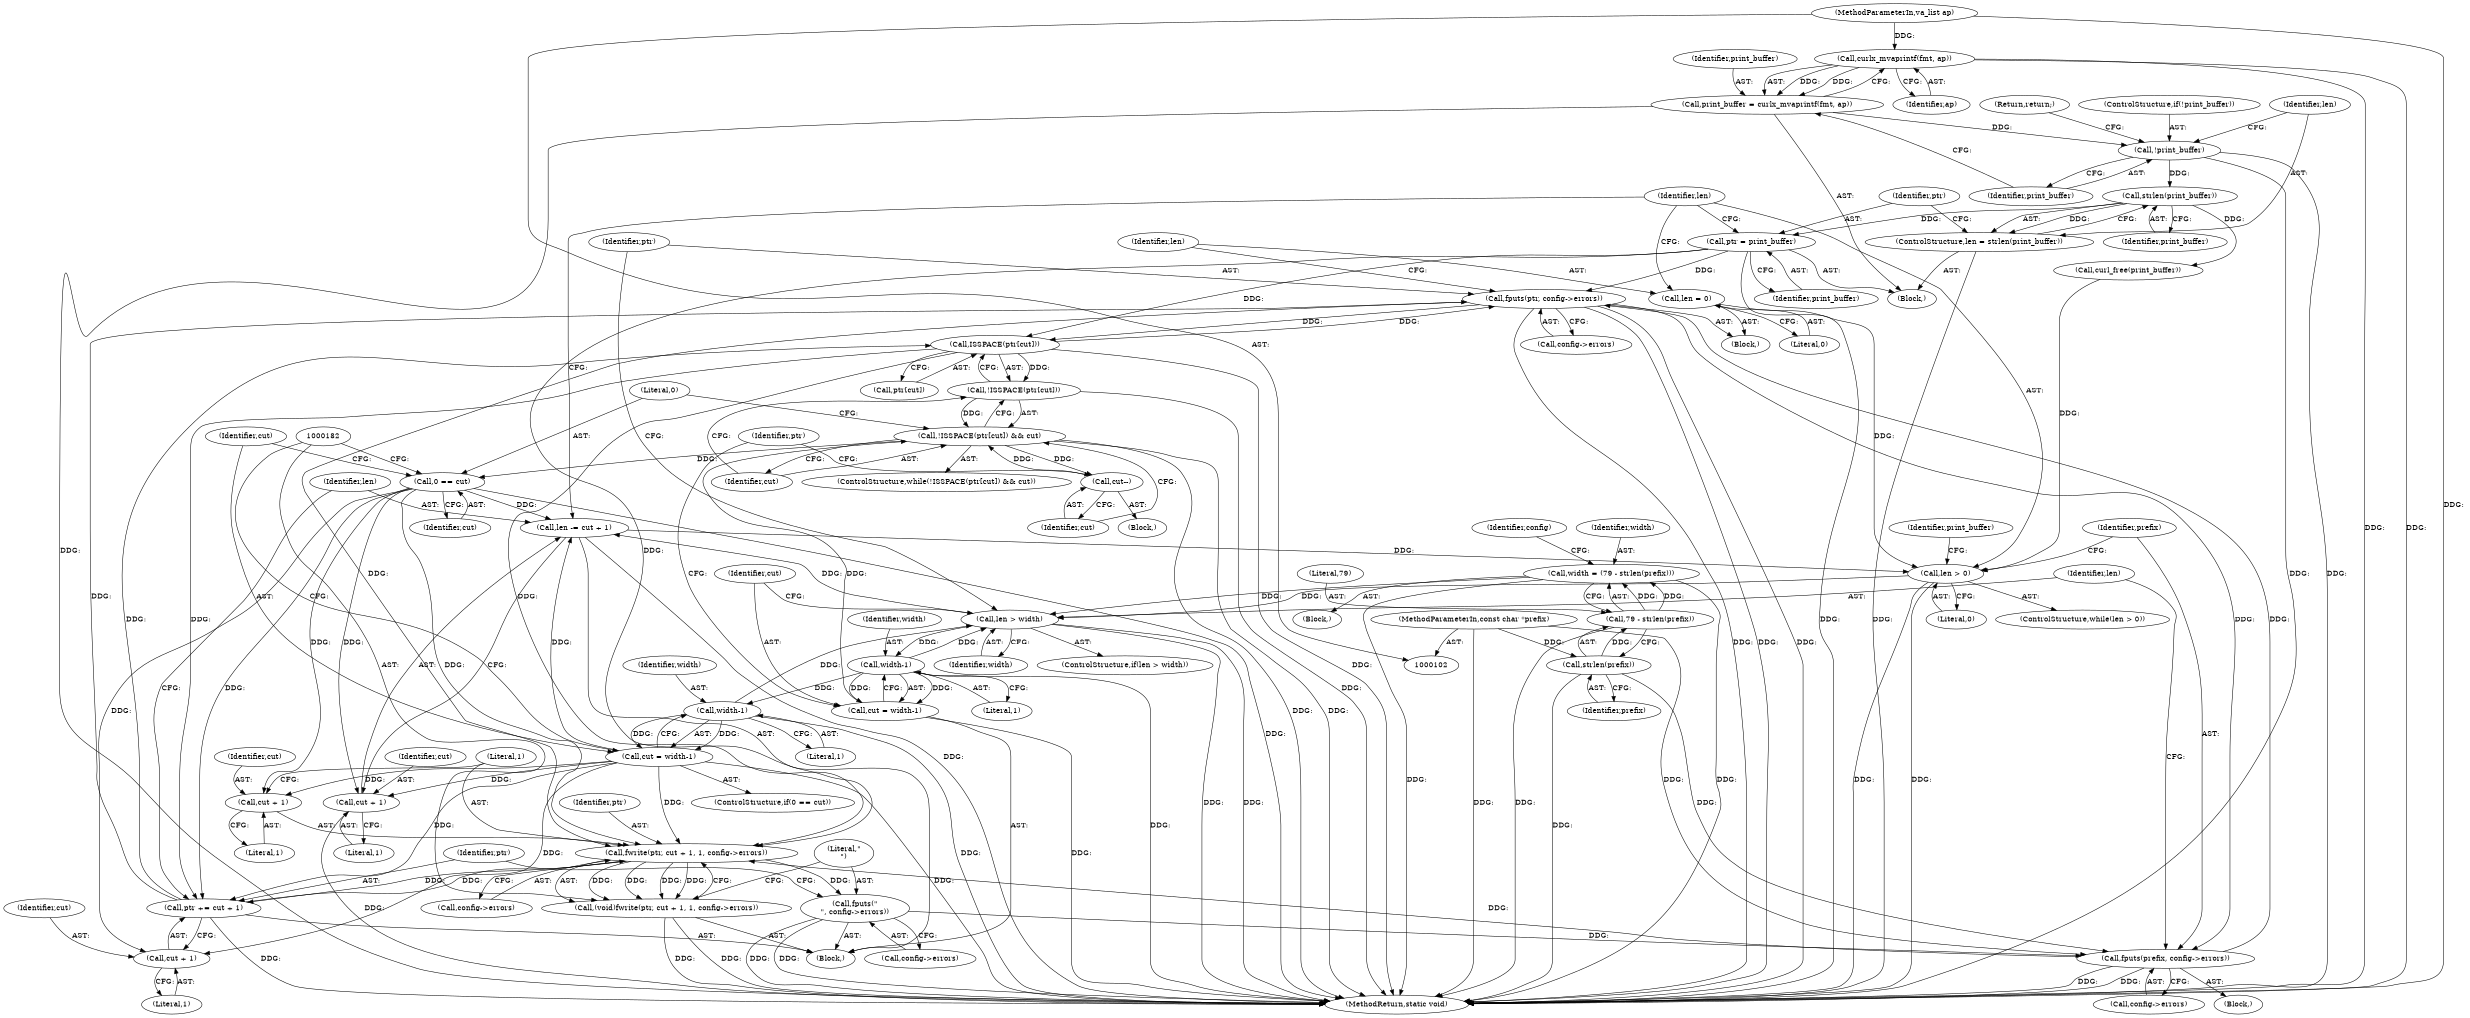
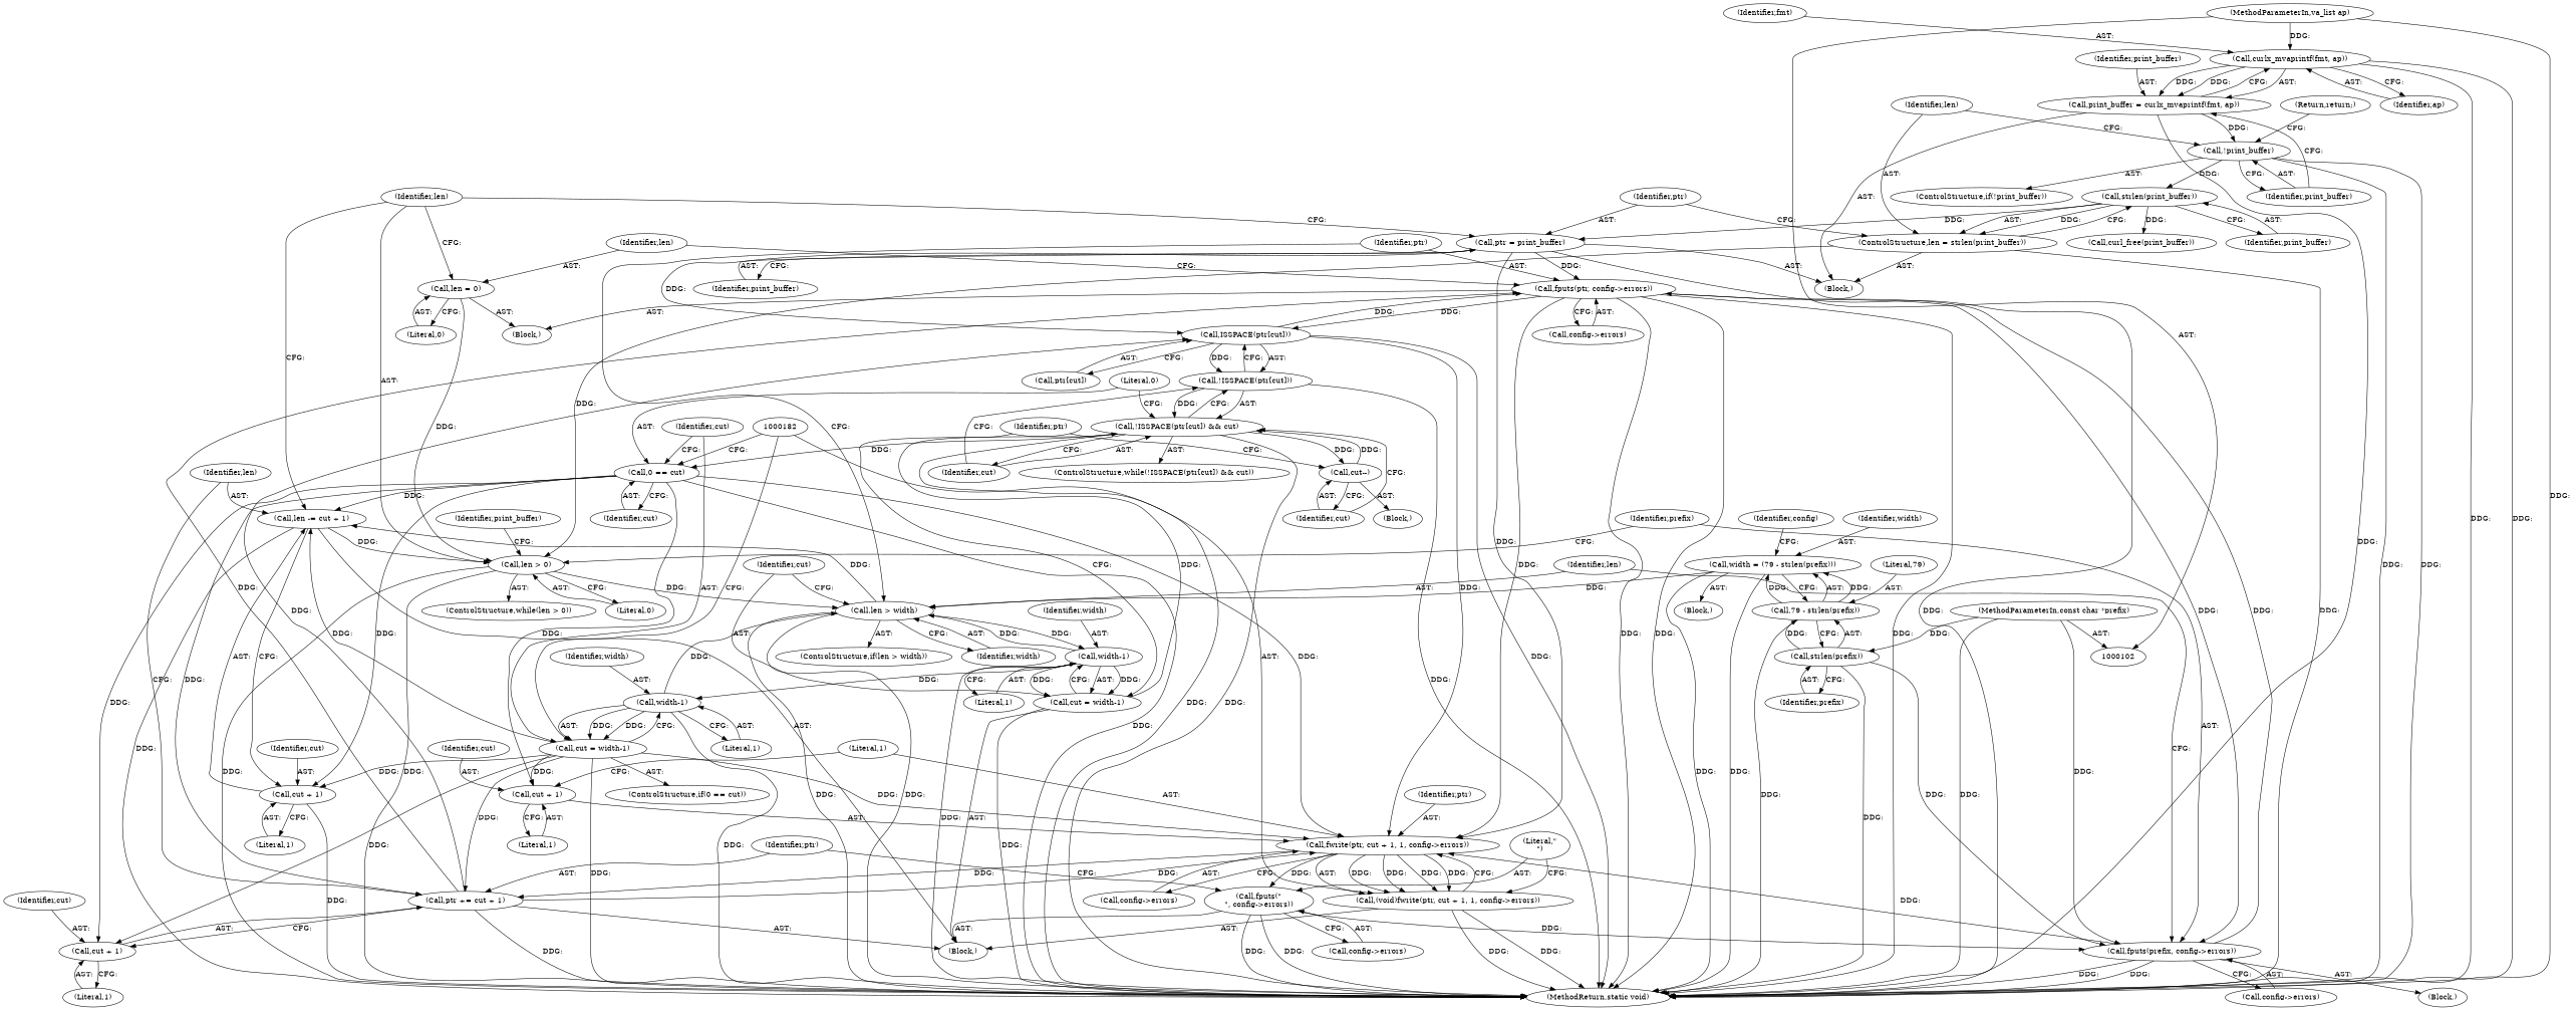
  digraph {
    n1 [label="(Call,fputs(ptr, config->errors))"]
    n2 [label="(Call,ISSPACE(ptr[cut]))"]
    n3 [label="(Call,fputs(prefix, config->errors))"]
    n4 [label="(Call,fwrite(ptr, cut + 1, 1, config->errors))"]
    n5 [label="(MethodReturn,static void)"]
    n6 [label="(Call,config->errors)"]
    n7 [label="(Block,)"]
    n8 [label="(Call,ptr += cut + 1)"]
    n9 [label="(Call,!ISSPACE(ptr[cut]))"]
    n10 [label="(Call,ptr[cut])"]
    n11 [label="(Call,config->errors)"]
    n12 [label="(Block,)"]
    n13 [label="(Call,fputs(\"\n\", config->errors))"]
    n14 [label="(Call,(void)fwrite(ptr, cut + 1, 1, config->errors))"]
    n15 [label="(Call,config->errors)"]
    n16 [label="(Call,ptr = print_buffer)"]
    n17 [label="(Identifier,print_buffer)"]
    n18 [label="(Block,)"]
    n19 [label="(Call,strlen(print_buffer))"]
    n20 [label="(ControlStructure,len = strlen(print_buffer))"]
    n21 [label="(Call,curl_free(print_buffer))"]
    n22 [label="(Identifier,print_buffer)"]
    n23 [label="(Call,len > 0)"]
    n24 [label="(Call,!print_buffer)"]
    n25 [label="(ControlStructure,if(!print_buffer))"]
    n26 [label="(Identifier,print_buffer)"]
    n27 [label="(Call,print_buffer = curlx_mvaprintf(fmt, ap))"]
    n28 [label="(Call,curlx_mvaprintf(fmt, ap))"]
    n29 [label="(Identifier,ap)"]
    n30 [label="(MethodParameterIn,va_list ap)"]
    1000102
    n32 [label="(Call,cut + 1)"]
    n33 [label="(Block,)"]
    n34 [label="(Literal,1)"]
    n35 [label="(Call,cut = width-1)"]
    n36 [label="(Call,width-1)"]
    n37 [label="(Call,len -= cut + 1)"]
    n38 [label="(Call,cut + 1)"]
    n39 [label="(Call,cut + 1)"]
    n40 [label="(ControlStructure,if(0 == cut))"]
    n41 [label="(Call,len > width)"]
    n42 [label="(Literal,1)"]
    n43 [label="(Literal,1)"]
    n44 [label="(Literal,1)"]
    n45 [label="(Call,width-1)"]
    n46 [label="(Identifier,width)"]
    n47 [label="(ControlStructure,if(len > width))"]
    n48 [label="(Call,cut = width-1)"]
    n49 [label="(Literal,1)"]
    n50 [label="(Call,!ISSPACE(ptr[cut]) && cut)"]
    n51 [label="(ControlStructure,while(len > 0))"]
    n52 [label="(Literal,0)"]
    n53 [label="(Call,0 == cut)"]
    n54 [label="(Identifier,cut)"]
    n55 [label="(Call,cut--)"]
    n56 [label="(Identifier,cut)"]
    n57 [label="(ControlStructure,while(!ISSPACE(ptr[cut]) && cut))"]
    n58 [label="(Block,)"]
    n59 [label="(Identifier,cut)"]
    n60 [label="(Call,strlen(prefix))"]
    n61 [label="(Call,79 - strlen(prefix))"]
    n62 [label="(Identifier,prefix)"]
    n63 [label="(Call,width = (79 - strlen(prefix)))"]
    n64 [label="(MethodParameterIn,const char *prefix)"]
    n65 [label="(Call,config->errors)"]
    n66 [label="(Call,len = 0)"]
    n67 [label="(Literal,0)"]
    n68 [label="(Block,)"]
    n69 [label="(Identifier,len)"]
    n70 [label="(Identifier,cut)"]
    n71 [label="(Literal,79)"]
    n72 [label="(Identifier,ptr)"]
    n73 [label="(Literal,\"\n\")"]
    n74 [label="(Identifier,ptr)"]
    n75 [label="(Identifier,ptr)"]
    n76 [label="(Identifier,config)"]
    n77 [label="(Identifier,len)"]
    n78 [label="(Identifier,len)"]
    n79 [label="(Identifier,len)"]
    n80 [label="(Return,return;)"]
    n81 [label="(Literal,1)"]
    n82 [label="(Identifier,ptr)"]
    n83 [label="(Identifier,width)"]
+   n84 [label="(Identifier,fmt)"]
    n85 [label="(Identifier,prefix)"]
    n86 [label="(Identifier,cut)"]
    n87 [label="(Identifier,cut)"]
    n88 [label="(Identifier,cut)"]
    n89 [label="(Literal,0)"]
    n90 [label="(Identifier,ptr)"]
    n91 [label="(Identifier,print_buffer)"]
    n92 [label="(Identifier,width)"]
    n93 [label="(Identifier,print_buffer)"]
    n94 [label="(Identifier,width)"]
    n95 [label="(Identifier,cut)"]
    n96 [label="(Identifier,len)"]
    1000182
    n1 -> n2 [label="DDG: "]
    n1 -> n3 [label="DDG: "]
    n1 -> n4 [label="DDG: "]
    n1 -> n5 [label="DDG: "]
    n1 -> n5 [label="DDG: "]
    n1 -> n5 [label="DDG: "]
    n1 -> n6 [label="CFG: "]
    n1 -> n7 [label="AST: "]
    n2 -> n1 [label="DDG: "]
    n2 -> n4 [label="DDG: "]
    n2 -> n5 [label="DDG: "]
-   n2 -> n8 [label="DDG: "]
    n2 -> n9 [label="AST: "]
    n2 -> n9 [label="DDG: "]
    n2 -> n10 [label="CFG: "]
    n3 -> n1 [label="DDG: "]
    n3 -> n4 [label="DDG: "]
    n3 -> n5 [label="DDG: "]
    n3 -> n5 [label="DDG: "]
    n3 -> n11 [label="CFG: "]
    n3 -> n12 [label="AST: "]
    n4 -> n8 [label="DDG: "]
    n4 -> n13 [label="DDG: "]
    n4 -> n14 [label="AST: "]
    n4 -> n14 [label="DDG: "]
    n4 -> n14 [label="DDG: "]
    n4 -> n14 [label="DDG: "]
    n4 -> n14 [label="DDG: "]
    n4 -> n15 [label="CFG: "]
    n6 -> n1 [label="AST: "]
    n8 -> n1 [label="DDG: "]
    n8 -> n2 [label="DDG: "]
    n8 -> n4 [label="DDG: "]
    n8 -> n5 [label="DDG: "]
    n8 -> n32 [label="CFG: "]
    n8 -> n33 [label="AST: "]
    n9 -> n2 [label="CFG: "]
    n9 -> n5 [label="DDG: "]
    n9 -> n50 [label="AST: "]
    n9 -> n50 [label="DDG: "]
    n10 -> n2 [label="AST: "]
    n11 -> n3 [label="AST: "]
    n13 -> n3 [label="DDG: "]
    n13 -> n5 [label="DDG: "]
    n13 -> n5 [label="DDG: "]
    n13 -> n33 [label="AST: "]
    n13 -> n65 [label="CFG: "]
    n14 -> n4 [label="CFG: "]
    n14 -> n5 [label="DDG: "]
    n14 -> n5 [label="DDG: "]
    n14 -> n33 [label="AST: "]
    n15 -> n4 [label="AST: "]
    n16 -> n1 [label="DDG: "]
    n16 -> n2 [label="DDG: "]
    n16 -> n4 [label="DDG: "]
    n16 -> n5 [label="DDG: "]
    n16 -> n17 [label="CFG: "]
    n16 -> n18 [label="AST: "]
    n17 -> n16 [label="AST: "]
    n19 -> n16 [label="DDG: "]
    n19 -> n20 [label="AST: "]
    n19 -> n20 [label="DDG: "]
    n19 -> n21 [label="DDG: "]
    n19 -> n22 [label="CFG: "]
    n20 -> n5 [label="DDG: "]
    n20 -> n18 [label="AST: "]
    n20 -> n19 [label="CFG: "]
-   n21 -> n23 [label="DDG: "]
+   n20 -> n23 [label="DDG: "]
    n22 -> n19 [label="AST: "]
    n23 -> n5 [label="DDG: "]
    n23 -> n5 [label="DDG: "]
    n23 -> n41 [label="DDG: "]
    n23 -> n51 [label="AST: "]
    n23 -> n52 [label="CFG: "]
    n24 -> n5 [label="DDG: "]
    n24 -> n5 [label="DDG: "]
    n24 -> n19 [label="DDG: "]
-   n25 -> n24 [label="AST: "]
+   n24 -> n25 [label="AST: "]
    n24 -> n26 [label="CFG: "]
    n26 -> n24 [label="AST: "]
    n26 -> n27 [label="CFG: "]
    n27 -> n5 [label="DDG: "]
    n27 -> n18 [label="AST: "]
    n27 -> n24 [label="DDG: "]
    n27 -> n28 [label="CFG: "]
    n28 -> n5 [label="DDG: "]
    n28 -> n5 [label="DDG: "]
    n28 -> n27 [label="AST: "]
    n28 -> n27 [label="DDG: "]
    n28 -> n27 [label="DDG: "]
    n28 -> n29 [label="CFG: "]
    n29 -> n28 [label="AST: "]
    n30 -> n5 [label="DDG: "]
    n30 -> n28 [label="DDG: "]
    n30 -> 1000102 [label="AST: "]
    n32 -> n8 [label="AST: "]
    n32 -> n34 [label="CFG: "]
    n34 -> n32 [label="AST: "]
    n35 -> n4 [label="DDG: "]
    n35 -> n5 [label="DDG: "]
    n35 -> n8 [label="DDG: "]
    n35 -> n32 [label="DDG: "]
    n35 -> n36 [label="CFG: "]
    n35 -> n37 [label="DDG: "]
    n35 -> n38 [label="DDG: "]
    n35 -> n39 [label="DDG: "]
    n35 -> n40 [label="AST: "]
    n36 -> n5 [label="DDG: "]
    n36 -> n35 [label="AST: "]
    n36 -> n35 [label="DDG: "]
    n36 -> n35 [label="DDG: "]
    n36 -> n41 [label="DDG: "]
    n36 -> n42 [label="CFG: "]
    n37 -> n5 [label="DDG: "]
    n37 -> n23 [label="DDG: "]
    n37 -> n33 [label="AST: "]
    n37 -> n39 [label="CFG: "]
    n38 -> n4 [label="AST: "]
    n38 -> n43 [label="CFG: "]
    n39 -> n5 [label="DDG: "]
    n39 -> n37 [label="AST: "]
    n39 -> n44 [label="CFG: "]
    n41 -> n5 [label="DDG: "]
    n41 -> n5 [label="DDG: "]
    n41 -> n37 [label="DDG: "]
    n41 -> n45 [label="DDG: "]
    n41 -> n46 [label="CFG: "]
    n41 -> n47 [label="AST: "]
    n42 -> n36 [label="AST: "]
    n43 -> n38 [label="AST: "]
    n44 -> n39 [label="AST: "]
    n45 -> n5 [label="DDG: "]
    n45 -> n36 [label="DDG: "]
    n45 -> n41 [label="DDG: "]
    n45 -> n48 [label="AST: "]
    n45 -> n48 [label="DDG: "]
    n45 -> n48 [label="DDG: "]
    n45 -> n49 [label="CFG: "]
    n46 -> n41 [label="AST: "]
    n48 -> n5 [label="DDG: "]
    n48 -> n33 [label="AST: "]
    n48 -> n45 [label="CFG: "]
    n48 -> n50 [label="DDG: "]
    n49 -> n45 [label="AST: "]
    n50 -> n5 [label="DDG: "]
    n50 -> n5 [label="DDG: "]
    n50 -> n9 [label="CFG: "]
    n50 -> n53 [label="DDG: "]
    n50 -> n55 [label="DDG: "]
    n50 -> n56 [label="CFG: "]
    n50 -> n57 [label="AST: "]
    n52 -> n23 [label="AST: "]
    n53 -> n4 [label="DDG: "]
    n53 -> n5 [label="DDG: "]
    n53 -> n8 [label="DDG: "]
    n53 -> n32 [label="DDG: "]
    n53 -> n37 [label="DDG: "]
    n53 -> n38 [label="DDG: "]
    n53 -> n39 [label="DDG: "]
    n53 -> n54 [label="CFG: "]
    n54 -> n53 [label="AST: "]
    n55 -> n50 [label="DDG: "]
    n55 -> n58 [label="AST: "]
    n55 -> n59 [label="CFG: "]
    n56 -> n9 [label="CFG: "]
    n56 -> n50 [label="AST: "]
    n59 -> n50 [label="CFG: "]
    n59 -> n55 [label="AST: "]
    n60 -> n3 [label="DDG: "]
    n60 -> n5 [label="DDG: "]
    n60 -> n61 [label="AST: "]
    n60 -> n61 [label="DDG: "]
    n60 -> n62 [label="CFG: "]
    n61 -> n5 [label="DDG: "]
    n61 -> n60 [label="CFG: "]
    n61 -> n63 [label="AST: "]
    n61 -> n63 [label="DDG: "]
    n61 -> n63 [label="DDG: "]
    n62 -> n60 [label="AST: "]
    n63 -> n5 [label="DDG: "]
    n63 -> n5 [label="DDG: "]
    n63 -> n41 [label="DDG: "]
    n63 -> n61 [label="CFG: "]
    n63 -> n68 [label="AST: "]
    n64 -> n3 [label="DDG: "]
    n64 -> n5 [label="DDG: "]
    n64 -> 1000102 [label="AST: "]
    n64 -> n60 [label="DDG: "]
    n65 -> n13 [label="AST: "]
    n66 -> n7 [label="AST: "]
    n66 -> n23 [label="DDG: "]
    n66 -> n67 [label="CFG: "]
    n67 -> n66 [label="AST: "]
    n69 -> n16 [label="CFG: "]
    n69 -> n23 [label="AST: "]
    n69 -> n37 [label="CFG: "]
    n69 -> n66 [label="CFG: "]
    n70 -> n35 [label="AST: "]
    n70 -> n53 [label="CFG: "]
    n71 -> n61 [label="AST: "]
    n72 -> n8 [label="AST: "]
    n72 -> n13 [label="CFG: "]
    n73 -> n13 [label="AST: "]
    n73 -> n14 [label="CFG: "]
    n74 -> n48 [label="CFG: "]
    n74 -> n55 [label="CFG: "]
    n75 -> n1 [label="AST: "]
    n75 -> n41 [label="CFG: "]
    n76 -> n63 [label="CFG: "]
    n77 -> n8 [label="CFG: "]
    n77 -> n37 [label="AST: "]
    n78 -> n20 [label="AST: "]
    n78 -> n24 [label="CFG: "]
    n79 -> n3 [label="CFG: "]
    n79 -> n41 [label="AST: "]
    n80 -> n24 [label="CFG: "]
    n81 -> n4 [label="AST: "]
    n81 -> n38 [label="CFG: "]
    n82 -> n16 [label="AST: "]
    n82 -> n20 [label="CFG: "]
    n83 -> n63 [label="AST: "]
+   n84 -> n28 [label="AST: "]
    n85 -> n3 [label="AST: "]
    n85 -> n23 [label="CFG: "]
    n86 -> n41 [label="CFG: "]
    n86 -> n48 [label="AST: "]
    n87 -> n32 [label="AST: "]
    n88 -> n38 [label="AST: "]
    n89 -> n50 [label="CFG: "]
    n89 -> n53 [label="AST: "]
    n90 -> n4 [label="AST: "]
    n91 -> n27 [label="AST: "]
    n92 -> n45 [label="AST: "]
    n93 -> n23 [label="CFG: "]
    n94 -> n36 [label="AST: "]
    n95 -> n39 [label="AST: "]
    n96 -> n1 [label="CFG: "]
    n96 -> n66 [label="AST: "]
    1000182 -> n14 [label="AST: "]
    1000182 -> n35 [label="CFG: "]
    1000182 -> n53 [label="CFG: "]
  }
